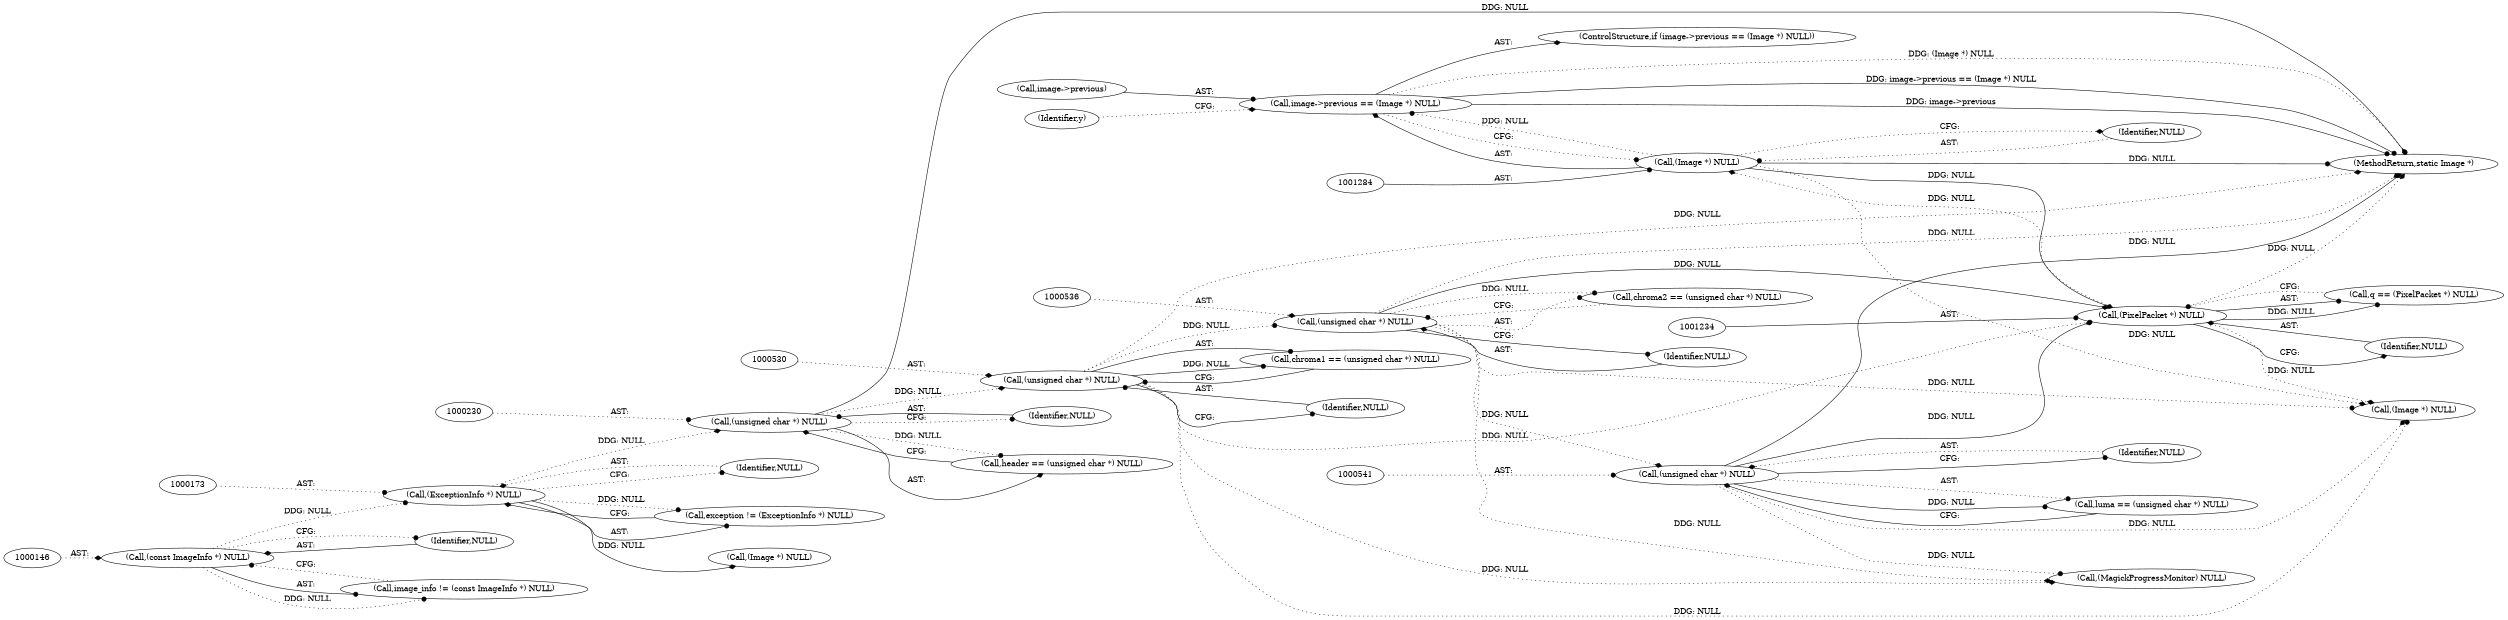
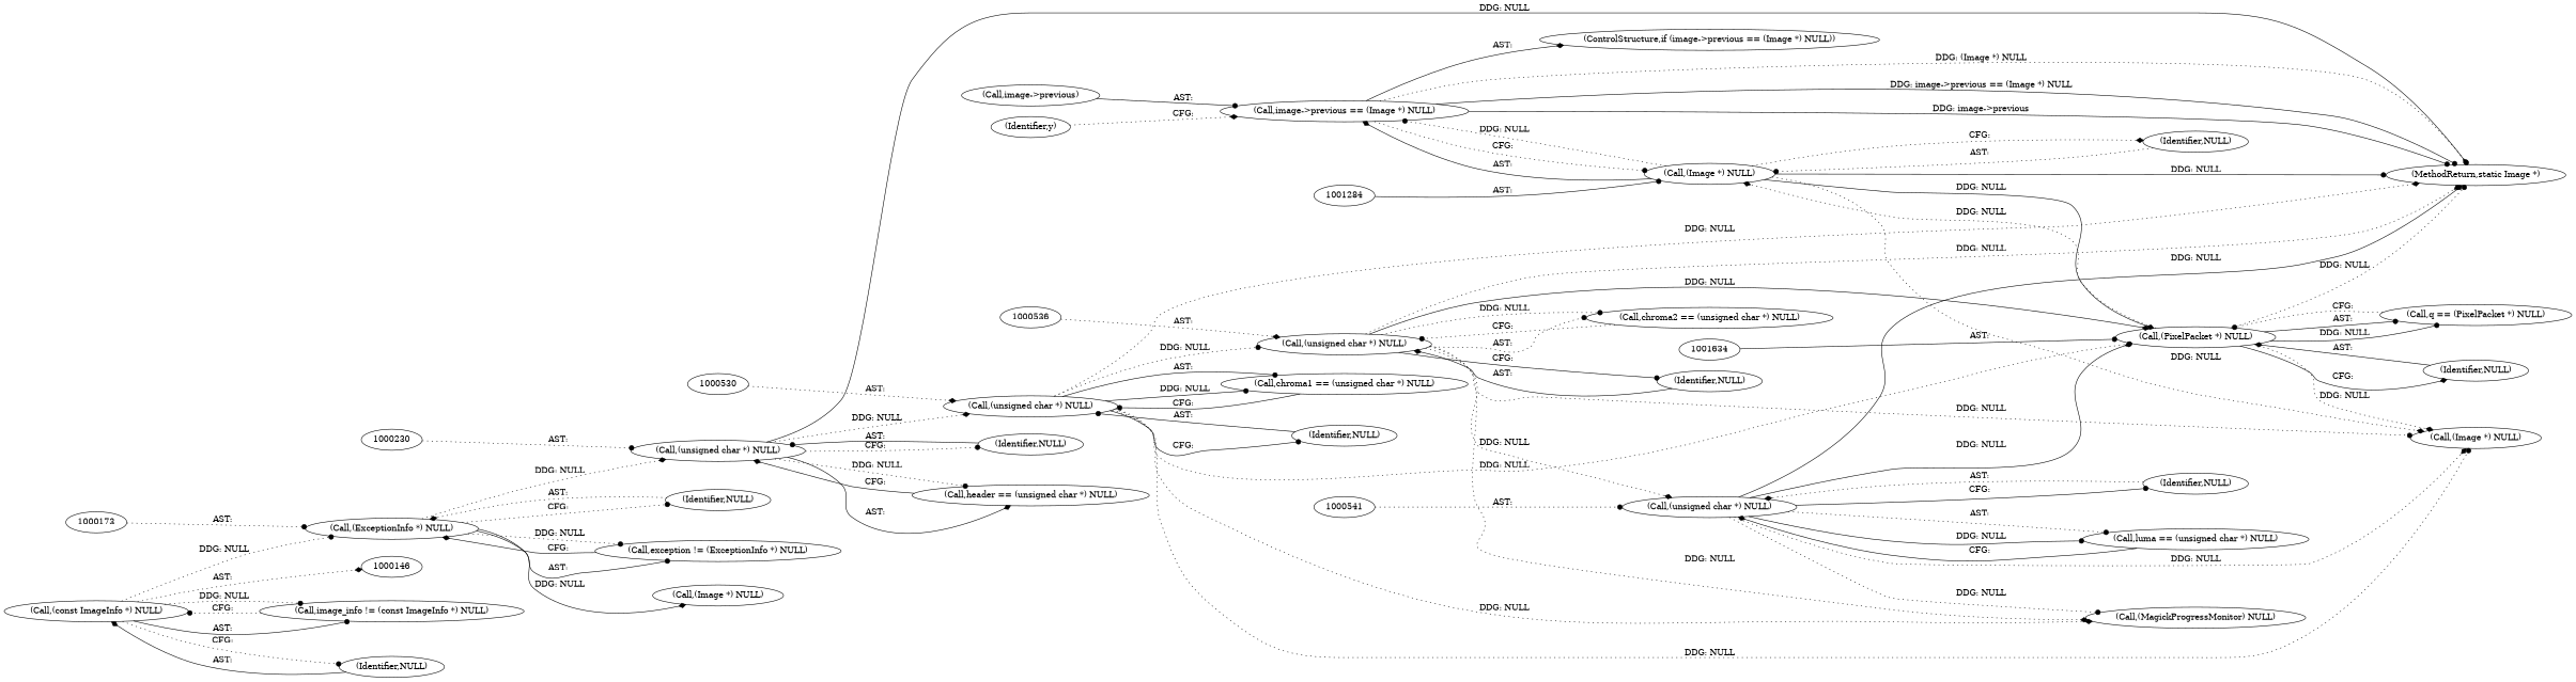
  digraph {
    rankdir=LR
    edge [arrowhead=dot style=dotted]
    n1 [label="(Call,image->previous == (Image *) NULL)"]
    n2 [label="(Call,(Image *) NULL)"]
    n3 [label="(ControlStructure,if (image->previous == (Image *) NULL))"]
    n4 [label="(MethodReturn,static Image *)"]
    n5 [label="(Call,(PixelPacket *) NULL)"]
    n6 [label="(Call,(Image *) NULL)"]
    n7 [label="(Identifier,NULL)"]
    n8 [label="(Call,q == (PixelPacket *) NULL)"]
    n9 [label="(Identifier,NULL)"]
    n10 [label="(Call,(unsigned char *) NULL)"]
    n11 [label="(Call,(unsigned char *) NULL)"]
    n12 [label="(Identifier,NULL)"]
    n13 [label="(Call,(MagickProgressMonitor) NULL)"]
    n14 [label="(Call,chroma1 == (unsigned char *) NULL)"]
    n15 [label="(Call,(unsigned char *) NULL)"]
    n16 [label="(Identifier,NULL)"]
    n17 [label="(Call,chroma2 == (unsigned char *) NULL)"]
    n18 [label="(Call,(unsigned char *) NULL)"]
    n19 [label="(Call,header == (unsigned char *) NULL)"]
    n20 [label="(Identifier,NULL)"]
    n21 [label="(Call,(ExceptionInfo *) NULL)"]
    n22 [label="(Call,exception != (ExceptionInfo *) NULL)"]
    n23 [label="(Call,(Image *) NULL)"]
    n24 [label="(Identifier,NULL)"]
    n25 [label="(Call,(const ImageInfo *) NULL)"]
    n26 [label="(Call,image_info != (const ImageInfo *) NULL)"]
    n27 [label="(Identifier,NULL)"]
    n28 [label="(Call,luma == (unsigned char *) NULL)"]
    n29 [label="(Identifier,NULL)"]
    n30 [label="(Identifier,y)"]
    n31 [label="(Call,image->previous)"]
    1001284
-   1001234
+   1001234 [label=1001634]
    1000530
    n35 [label=1000230]
    1000173
    1000146
    1000536
    1000541
    n1 -> n2 [label="CFG: "]
    n1 -> n3 [arrowhead=diamond label="AST: " style=solid]
    n1 -> n4 [label="DDG: image->previous" style=solid]
    n1 -> n4 [label="DDG: (Image *) NULL"]
    n1 -> n4 [label="DDG: image->previous == (Image *) NULL" style=solid]
    n2 -> n1 [arrowhead=diamond label="AST: " style=solid]
    n2 -> n1 [label="DDG: NULL"]
    n2 -> n4 [label="DDG: NULL" style=solid]
    n2 -> n5 [arrowhead=diamond label="DDG: NULL" style=solid]
    n2 -> n6 [arrowhead=diamond label="DDG: NULL"]
    n2 -> n7 [arrowhead=diamond label="CFG: "]
    n5 -> n2 [arrowhead=diamond label="DDG: NULL"]
-   n5 -> n4 [arrowhead=diamond label="DDG: NULL"]
+   n5 -> n4 [label="DDG: NULL"]
    n5 -> n6 [arrowhead=diamond label="DDG: NULL"]
    n5 -> n8 [label="AST: " style=solid]
    n5 -> n8 [label="DDG: NULL" style=solid]
    n5 -> n9 [arrowhead=diamond label="CFG: " style=solid]
    n7 -> n2 [label="AST: "]
    n8 -> n5 [label="CFG: "]
    n9 -> n5 [arrowhead=diamond label="AST: " style=solid]
    n10 -> n4 [arrowhead=diamond label="DDG: NULL"]
    n10 -> n5 [label="DDG: NULL"]
    n10 -> n6 [label="DDG: NULL"]
    n10 -> n11 [label="DDG: NULL"]
    n10 -> n12 [label="CFG: " style=solid]
    n10 -> n13 [arrowhead=diamond label="DDG: NULL"]
    n10 -> n14 [label="AST: " style=solid]
    n10 -> n14 [label="DDG: NULL" style=solid]
    n11 -> n4 [arrowhead=diamond label="DDG: NULL"]
    n11 -> n5 [arrowhead=diamond label="DDG: NULL" style=solid]
    n11 -> n6 [label="DDG: NULL"]
    n11 -> n13 [arrowhead=diamond label="DDG: NULL"]
    n11 -> n15 [arrowhead=diamond label="DDG: NULL"]
    n11 -> n16 [label="CFG: " style=solid]
    n11 -> n17 [label="AST: "]
    n11 -> n17 [label="DDG: NULL"]
    n12 -> n10 [label="AST: " style=solid]
    n14 -> n10 [label="CFG: " style=solid]
    n15 -> n4 [arrowhead=diamond label="DDG: NULL" style=solid]
    n15 -> n5 [arrowhead=diamond label="DDG: NULL" style=solid]
    n15 -> n6 [arrowhead=diamond label="DDG: NULL"]
    n15 -> n13 [label="DDG: NULL"]
    n15 -> n28 [label="AST: "]
    n15 -> n28 [label="DDG: NULL" style=solid]
    n15 -> n29 [label="CFG: " style=solid]
    n16 -> n11 [arrowhead=diamond label="AST: " style=solid]
    n17 -> n11 [label="CFG: "]
    n18 -> n4 [arrowhead=diamond label="DDG: NULL" style=solid]
    n18 -> n10 [arrowhead=diamond label="DDG: NULL"]
    n18 -> n19 [arrowhead=diamond label="AST: " style=solid]
    n18 -> n19 [label="DDG: NULL"]
    n18 -> n20 [label="CFG: "]
    n19 -> n18 [arrowhead=diamond label="CFG: " style=solid]
    n20 -> n18 [label="AST: " style=solid]
    n21 -> n18 [arrowhead=diamond label="DDG: NULL"]
    n21 -> n22 [label="AST: " style=solid]
    n21 -> n22 [label="DDG: NULL"]
    n21 -> n23 [arrowhead=diamond label="DDG: NULL" style=solid]
    n21 -> n24 [label="CFG: "]
    n22 -> n21 [arrowhead=diamond label="CFG: " style=solid]
    n24 -> n21 [arrowhead=diamond label="AST: "]
    n25 -> n21 [label="DDG: NULL"]
    n25 -> n26 [label="AST: " style=solid]
    n25 -> n26 [label="DDG: NULL"]
    n25 -> n27 [label="CFG: "]
    n26 -> n25 [label="CFG: "]
    n27 -> n25 [arrowhead=diamond label="AST: " style=solid]
    n28 -> n15 [arrowhead=diamond label="CFG: " style=solid]
    n29 -> n15 [arrowhead=diamond label="AST: "]
    n30 -> n1 [arrowhead=diamond label="CFG: "]
    n31 -> n1 [label="AST: " style=solid]
    1001284 -> n2 [label="AST: " style=solid]
    1001234 -> n5 [label="AST: " style=solid]
    1000530 -> n10 [arrowhead=diamond label="AST: "]
    n35 -> n18 [label="AST: "]
    1000173 -> n21 [label="AST: "]
-   1000146 -> n25 [arrowhead=diamond label="AST: "]
+   n25 -> 1000146 [arrowhead=diamond label="AST: "]
    1000536 -> n11 [arrowhead=diamond label="AST: "]
    1000541 -> n15 [label="AST: "]
  }
